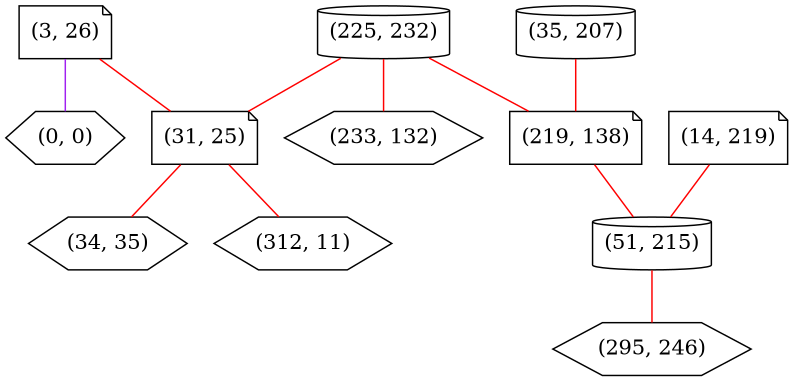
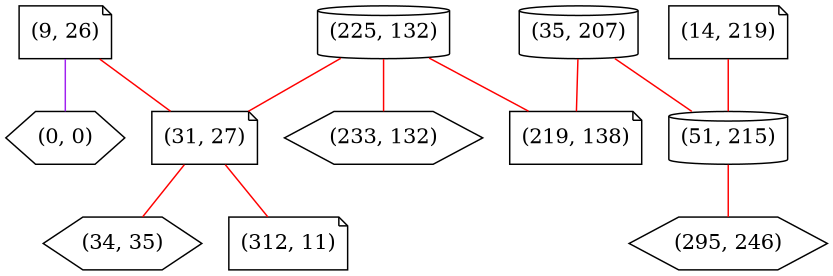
  graph {
    node [shape=hexagon]
    edge [color=red weight=1]
-   "(9, 26)" [shape=note label="(3, 26)"]
+   "(9, 26)" [shape=note]
    "(0, 0)"
-   "(31, 27)" [shape=note label="(31, 25)"]
+   "(31, 27)" [shape=note]
    "(34, 35)"
-   "(312, 11)"
+   "(312, 11)" [shape=note]
    "(35, 207)" [shape=cylinder]
    "(219, 138)" [shape=note]
    n8 [label="(51, 215)" shape=cylinder]
    "(295, 246)"
-   "(225, 132)" [shape=cylinder label="(225, 232)"]
+   "(225, 132)" [shape=cylinder]
    "(233, 132)"
    "(14, 219)" [shape=note]
    "(9, 26)" -- "(0, 0)" [color=purple weight=4]
    "(9, 26)" -- "(31, 27)"
    "(31, 27)" -- "(34, 35)"
    "(31, 27)" -- "(312, 11)"
    "(35, 207)" -- "(219, 138)"
-   "(219, 138)" -- n8
+   "(35, 207)" -- n8
    n8 -- "(295, 246)"
    "(225, 132)" -- "(31, 27)"
    "(225, 132)" -- "(219, 138)"
    "(225, 132)" -- "(233, 132)"
    "(14, 219)" -- n8
  }
